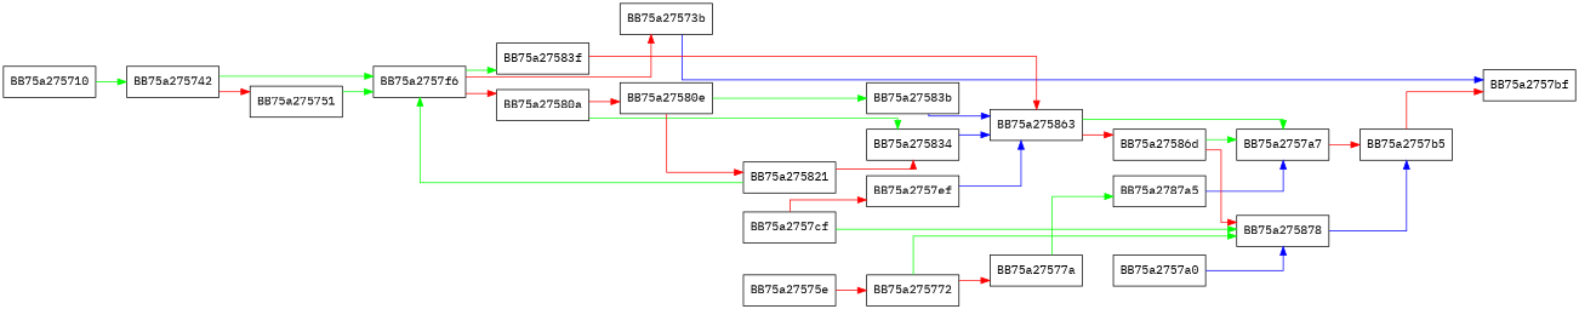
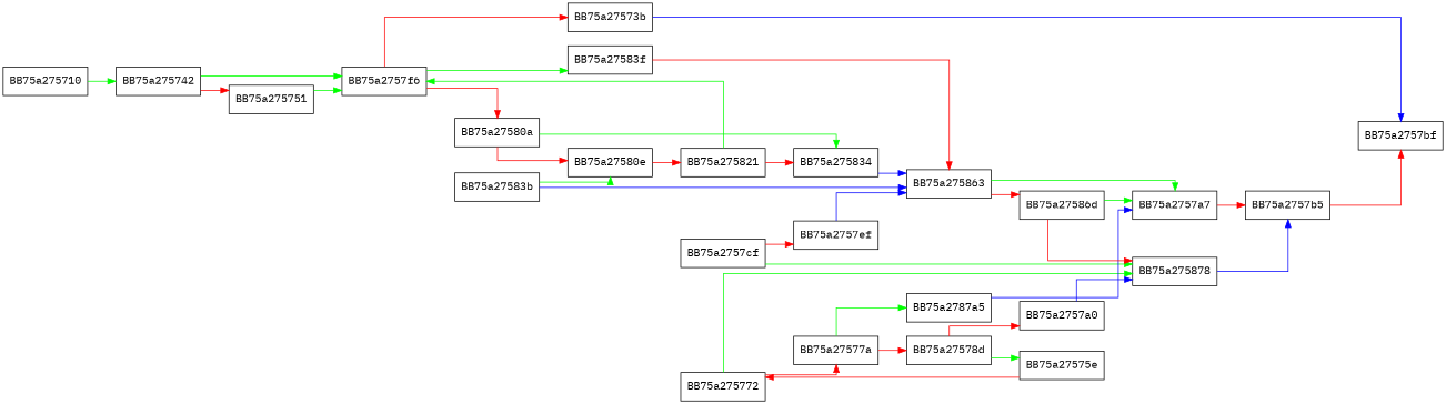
  digraph {
    fontname="IBM Plex Mono"
    rankdir=LR
    splines=ortho
    node [fontname="IBM Plex Mono" shape=box]
    edge [color=red fontname="IBM Plex Mono"]
    BB75a275710
    BB75a275742
    BB75a2757f6
    BB75a275751
    BB75a27573b
    BB75a2757bf
    BB75a27583f
    BB75a27580a
    BB75a275863
    BB75a275834
    BB75a27580e
    BB75a27575e
    BB75a275772
    BB75a2757cf
    BB75a275878
    BB75a2757ef
    BB75a27577a
    BB75a2757b5
    n19 [label=BB75a2787a5]
+   BB75a27578d
    BB75a2757a7
    BB75a2757a0
    BB75a27586d
    BB75a27583b
    BB75a275821
    BB75a275710 -> BB75a275742 [color=green]
    BB75a275742 -> BB75a2757f6 [color=green]
    BB75a275742 -> BB75a275751
    BB75a2757f6 -> BB75a27573b
    BB75a2757f6 -> BB75a27583f [color=green]
    BB75a2757f6 -> BB75a27580a
    BB75a275751 -> BB75a2757f6 [color=green]
    BB75a27573b -> BB75a2757bf [color=blue]
    BB75a27583f -> BB75a275863
    BB75a27580a -> BB75a275834 [color=green]
    BB75a27580a -> BB75a27580e
    BB75a275863 -> BB75a2757a7 [color=green]
    BB75a275863 -> BB75a27586d
    BB75a275834 -> BB75a275863 [color=blue]
-   BB75a27580e -> BB75a27583b [color=green]
+   BB75a27583b -> BB75a27580e [color=green]
    BB75a27580e -> BB75a275821
    BB75a27575e -> BB75a275772
    BB75a275772 -> BB75a275878 [color=green]
    BB75a275772 -> BB75a27577a
    BB75a2757cf -> BB75a275878 [color=green]
    BB75a2757cf -> BB75a2757ef
    BB75a275878 -> BB75a2757b5 [color=blue]
    BB75a2757ef -> BB75a275863 [color=blue]
    BB75a27577a -> n19 [color=green]
+   BB75a27577a -> BB75a27578d
    BB75a2757b5 -> BB75a2757bf
    n19 -> BB75a2757a7 [color=blue]
+   BB75a27578d -> BB75a27575e [color=green]
+   BB75a27578d -> BB75a2757a0
    BB75a2757a7 -> BB75a2757b5
    BB75a2757a0 -> BB75a275878 [color=blue]
    BB75a27586d -> BB75a275878
    BB75a27586d -> BB75a2757a7 [color=green]
    BB75a27583b -> BB75a275863 [color=blue]
    BB75a275821 -> BB75a2757f6 [color=green]
    BB75a275821 -> BB75a275834
  }
